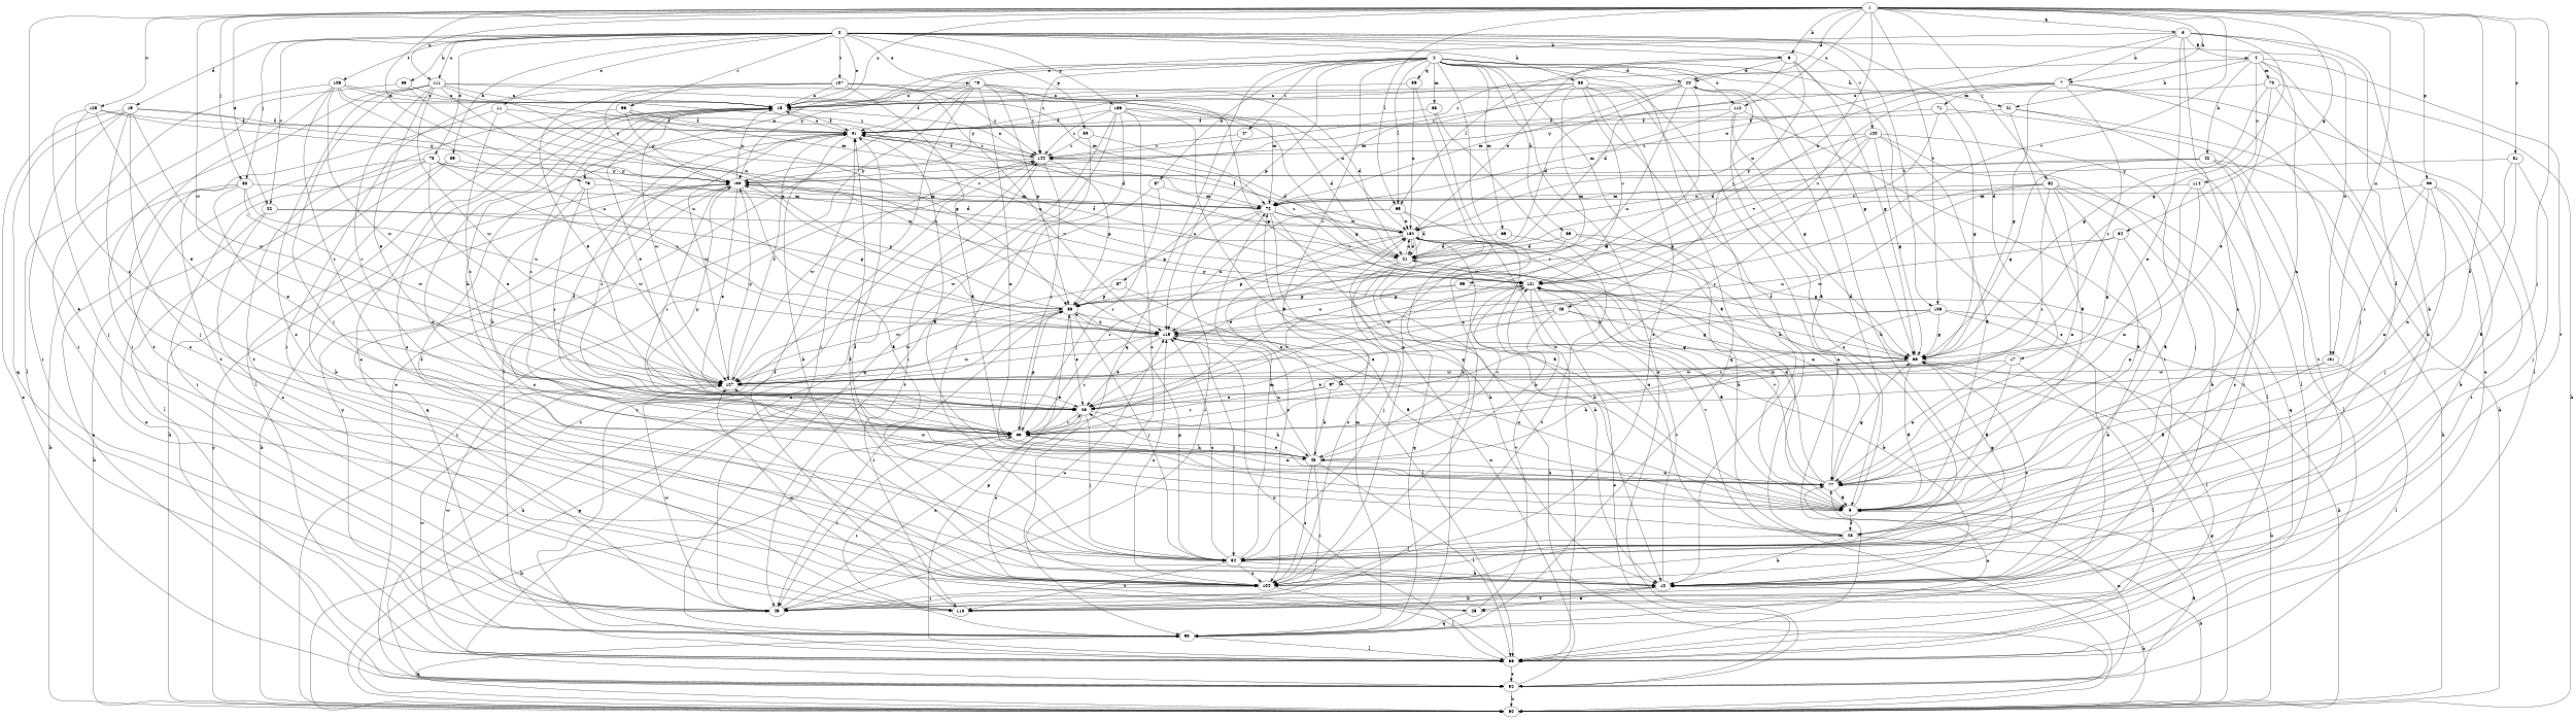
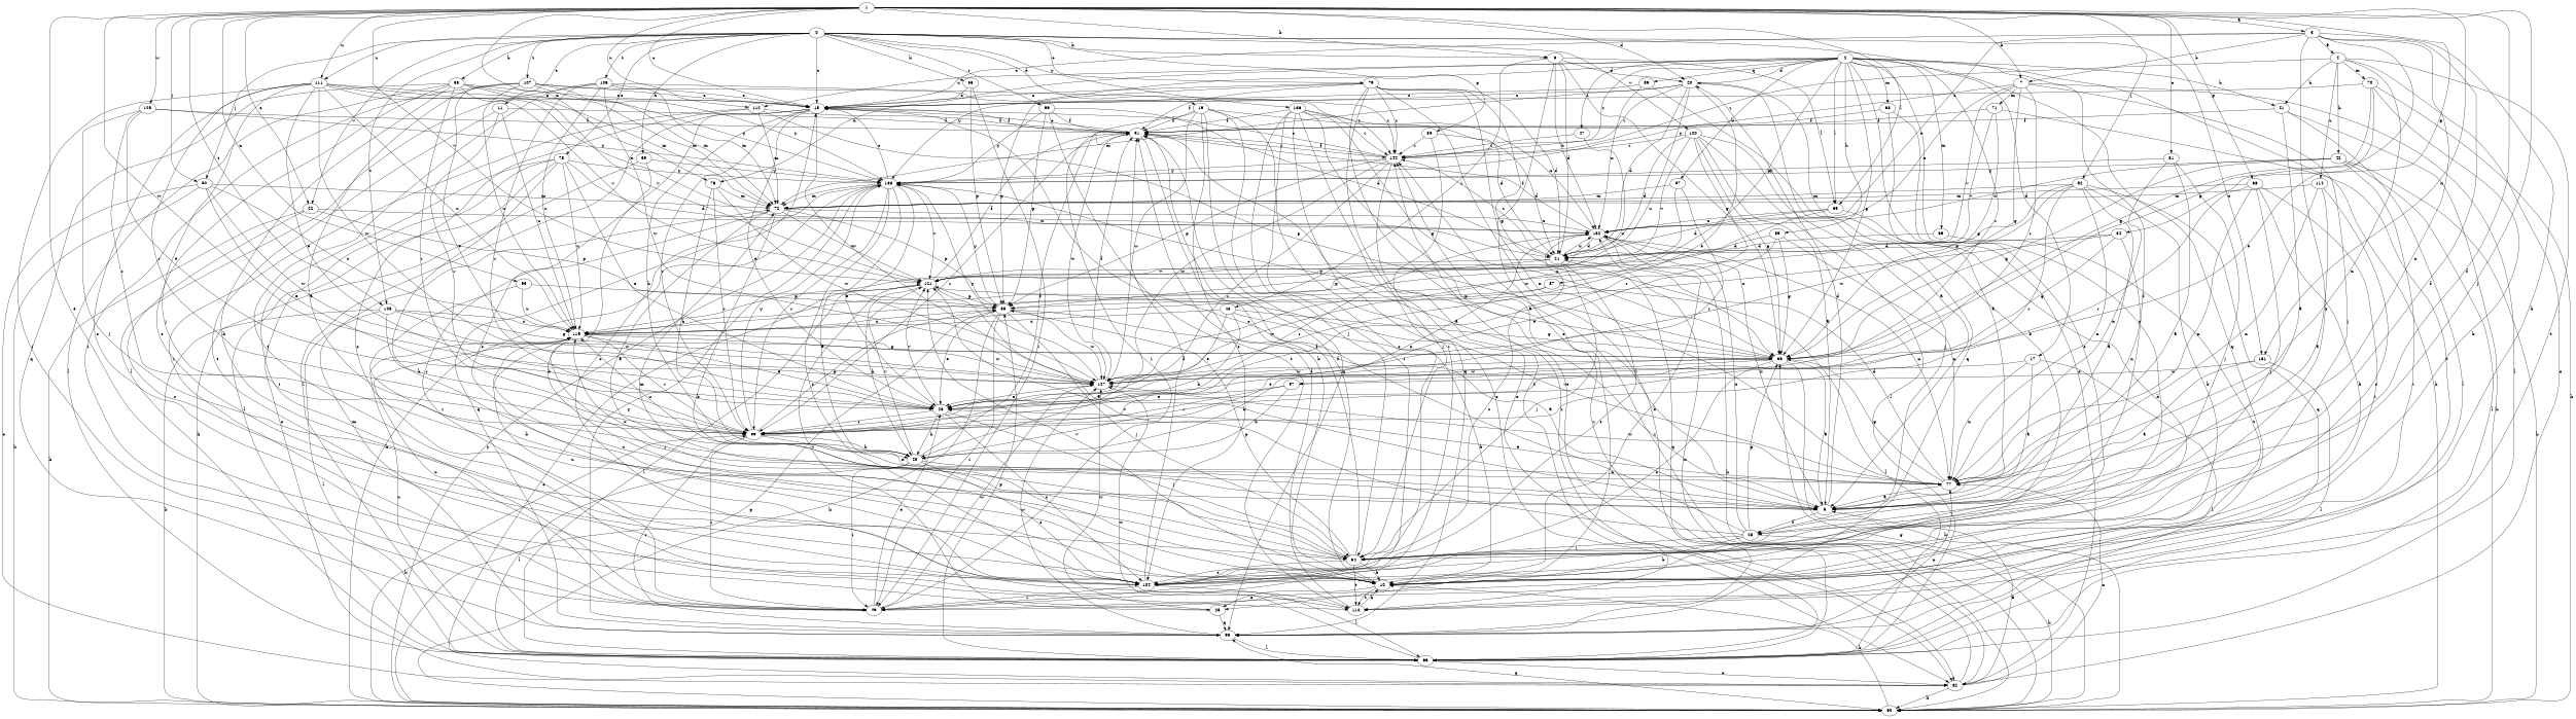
  strict digraph {
    0
    6
    11
    15
    17
    19
    22
    38
    39
    50
    55
    78
    79
    83
    96
    106
    107
    108
    111
    120
    131
    136
    20
    25
    65
    36
    132
    21
    48
    110
    115
    31
    99
    127
    104
    66
    26
    43
    77
    5
    54
    82
    93
    49
    60
    88
    121
    138
    10
    72
    144
    1
    3
    7
    28
    34
    52
    n58 [label=95]
    76
    81
    86
    112
    125
    4
    97
    71
    2
    41
    47
    57
    59
    68
    69
    87
    89
    42
    70
    114
    0 -> 6 [label=b]
    0 -> 11 [label=c]
    0 -> 15 [label=c]
    0 -> 17 [label=d]
    0 -> 19 [label=d]
    0 -> 22 [label=v]
    0 -> 38 [label=h]
    0 -> 39 [label=h]
    0 -> 50 [label=j]
    0 -> 55 [label=k]
    0 -> 78 [label=o]
    0 -> 79 [label=o]
    0 -> 83 [label=p]
    0 -> 96 [label=r]
    0 -> 106 [label=t]
    0 -> 107 [label=t]
    0 -> 108 [label=t]
    0 -> 111 [label=u]
    0 -> 120 [label=v]
    0 -> 131 [label=x]
    0 -> 136 [label=y]
    6 -> 20 [label=d]
    6 -> 25 [label=e]
    6 -> 65 [label=l]
    6 -> 36 [label=g]
    6 -> 132 [label=x]
    6 -> 21 [label=d]
    6 -> 48 [label=i]
    11 -> 110 [label=t]
    11 -> 115 [label=u]
    11 -> 31 [label=f]
    11 -> 99 [label=r]
    15 -> 31 [label=f]
    15 -> 99 [label=r]
    15 -> 127 [label=w]
    15 -> 104 [label=s]
    15 -> 66 [label=l]
    15 -> 26 [label=e]
    15 -> 43 [label=h]
    17 -> 127 [label=w]
    17 -> 66 [label=l]
    17 -> 77 [label=n]
    17 -> 5 [label=a]
    19 -> 132 [label=x]
    19 -> 31 [label=f]
    19 -> 127 [label=w]
    19 -> 104 [label=s]
    19 -> 54 [label=j]
    19 -> 82 [label=o]
    19 -> 93 [label=q]
    19 -> 49 [label=i]
    22 -> 132 [label=x]
    22 -> 104 [label=s]
    22 -> 60 [label=k]
    22 -> 88 [label=p]
    38 -> 15 [label=c]
    38 -> 99 [label=r]
    38 -> 104 [label=s]
    38 -> 66 [label=l]
    38 -> 93 [label=q]
    38 -> 121 [label=v]
    38 -> 138 [label=y]
    38 -> 10 [label=b]
    38 -> 72 [label=m]
    39 -> 60 [label=k]
    39 -> 138 [label=y]
    39 -> 10 [label=b]
    50 -> 115 [label=u]
    50 -> 127 [label=w]
    50 -> 26 [label=e]
    50 -> 82 [label=o]
    50 -> 60 [label=k]
    50 -> 72 [label=m]
    55 -> 15 [label=c]
    55 -> 49 [label=i]
    55 -> 88 [label=p]
    78 -> 21 [label=d]
    78 -> 115 [label=u]
    78 -> 66 [label=l]
    78 -> 26 [label=e]
    78 -> 82 [label=o]
    78 -> 49 [label=i]
    78 -> 138 [label=y]
+   78 -> 10 [label=b]
    79 -> 15 [label=c]
    79 -> 36 [label=g]
    79 -> 21 [label=d]
    79 -> 31 [label=f]
    79 -> 66 [label=l]
    79 -> 77 [label=n]
    79 -> 82 [label=o]
    79 -> 49 [label=i]
    79 -> 88 [label=p]
    79 -> 144 [label=z]
    83 -> 21 [label=d]
    83 -> 54 [label=j]
    83 -> 144 [label=z]
    96 -> 21 [label=d]
    96 -> 110 [label=t]
    96 -> 31 [label=f]
    96 -> 88 [label=p]
    96 -> 138 [label=y]
    106 -> 15 [label=c]
    106 -> 110 [label=t]
    106 -> 115 [label=u]
    106 -> 99 [label=r]
    106 -> 127 [label=w]
    106 -> 66 [label=l]
    106 -> 72 [label=m]
    106 -> 144 [label=z]
    107 -> 15 [label=c]
    107 -> 115 [label=u]
    107 -> 26 [label=e]
    107 -> 5 [label=a]
    107 -> 49 [label=i]
    107 -> 138 [label=y]
    107 -> 72 [label=m]
    107 -> 144 [label=z]
    108 -> 36 [label=g]
    108 -> 115 [label=u]
    108 -> 99 [label=r]
    108 -> 127 [label=w]
    108 -> 66 [label=l]
    108 -> 60 [label=k]
    111 -> 15 [label=c]
    111 -> 132 [label=x]
    111 -> 115 [label=u]
    111 -> 99 [label=r]
    111 -> 127 [label=w]
    111 -> 104 [label=s]
    111 -> 26 [label=e]
    111 -> 54 [label=j]
    111 -> 49 [label=i]
    111 -> 121 [label=v]
    111 -> 72 [label=m]
    120 -> 36 [label=g]
    120 -> 21 [label=d]
    120 -> 99 [label=r]
    120 -> 66 [label=l]
    120 -> 5 [label=a]
    120 -> 54 [label=j]
    120 -> 121 [label=v]
    120 -> 144 [label=z]
    131 -> 127 [label=w]
    131 -> 66 [label=l]
    131 -> 5 [label=a]
    136 -> 36 [label=g]
    136 -> 21 [label=d]
    136 -> 31 [label=f]
    136 -> 104 [label=s]
    136 -> 5 [label=a]
    136 -> 82 [label=o]
    136 -> 93 [label=q]
    136 -> 49 [label=i]
    136 -> 144 [label=z]
    20 -> 15 [label=c]
    20 -> 21 [label=d]
    20 -> 115 [label=u]
    20 -> 26 [label=e]
    20 -> 5 [label=a]
    20 -> 10 [label=b]
    20 -> 72 [label=m]
    20 -> 144 [label=z]
    25 -> 127 [label=w]
    25 -> 93 [label=q]
    25 -> 121 [label=v]
    65 -> 132 [label=x]
    65 -> 21 [label=d]
    65 -> 115 [label=u]
    65 -> 10 [label=b]
    36 -> 127 [label=w]
    36 -> 104 [label=s]
    36 -> 26 [label=e]
    36 -> 43 [label=h]
    36 -> 5 [label=a]
    36 -> 60 [label=k]
    36 -> 138 [label=y]
    132 -> 21 [label=d]
    132 -> 31 [label=f]
    132 -> 99 [label=r]
    132 -> 104 [label=s]
    132 -> 77 [label=n]
    132 -> 60 [label=k]
    132 -> 10 [label=b]
    21 -> 132 [label=x]
    21 -> 104 [label=s]
    21 -> 54 [label=j]
    21 -> 93 [label=q]
    21 -> 88 [label=p]
    21 -> 121 [label=v]
    21 -> 144 [label=z]
    48 -> 36 [label=g]
    48 -> 115 [label=u]
    48 -> 26 [label=e]
    48 -> 43 [label=h]
    48 -> 10 [label=b]
    110 -> 15 [label=c]
    110 -> 31 [label=f]
    110 -> 10 [label=b]
    115 -> 36 [label=g]
    115 -> 99 [label=r]
    115 -> 127 [label=w]
    115 -> 26 [label=e]
    115 -> 54 [label=j]
    31 -> 15 [label=c]
    31 -> 99 [label=r]
    31 -> 127 [label=w]
    31 -> 5 [label=a]
    31 -> 10 [label=b]
    31 -> 144 [label=z]
    99 -> 43 [label=h]
    99 -> 77 [label=n]
    99 -> 49 [label=i]
    99 -> 60 [label=k]
    99 -> 88 [label=p]
    99 -> 138 [label=y]
    127 -> 31 [label=f]
    127 -> 26 [label=e]
    127 -> 138 [label=y]
    104 -> 115 [label=u]
    104 -> 31 [label=f]
    104 -> 66 [label=l]
    104 -> 49 [label=i]
    66 -> 115 [label=u]
    66 -> 127 [label=w]
    66 -> 82 [label=o]
    66 -> 88 [label=p]
    66 -> 144 [label=z]
    26 -> 99 [label=r]
    26 -> 104 [label=s]
    26 -> 43 [label=h]
    26 -> 54 [label=j]
    26 -> 121 [label=v]
    43 -> 132 [label=x]
    43 -> 115 [label=u]
    43 -> 31 [label=f]
    43 -> 104 [label=s]
    43 -> 66 [label=l]
    43 -> 77 [label=n]
    43 -> 49 [label=i]
    43 -> 121 [label=v]
    77 -> 36 [label=g]
    77 -> 21 [label=d]
    77 -> 127 [label=w]
    77 -> 26 [label=e]
    77 -> 5 [label=a]
    77 -> 121 [label=v]
    5 -> 20 [label=d]
    5 -> 132 [label=x]
    5 -> 115 [label=u]
    5 -> 28 [label=f]
    54 -> 110 [label=t]
    54 -> 115 [label=u]
    54 -> 31 [label=f]
    54 -> 104 [label=s]
    54 -> 88 [label=p]
    54 -> 10 [label=b]
    54 -> 72 [label=m]
    82 -> 132 [label=x]
    82 -> 77 [label=n]
    82 -> 5 [label=a]
    82 -> 60 [label=k]
    82 -> 144 [label=z]
    93 -> 99 [label=r]
    93 -> 127 [label=w]
    93 -> 66 [label=l]
    93 -> 77 [label=n]
    93 -> 138 [label=y]
    93 -> 72 [label=m]
    49 -> 115 [label=u]
    49 -> 127 [label=w]
    49 -> 26 [label=e]
    60 -> 36 [label=g]
    60 -> 93 [label=q]
    60 -> 88 [label=p]
    60 -> 138 [label=y]
    60 -> 10 [label=b]
    60 -> 144 [label=z]
    88 -> 115 [label=u]
    88 -> 127 [label=w]
    88 -> 26 [label=e]
    88 -> 5 [label=a]
    88 -> 54 [label=j]
    88 -> 49 [label=i]
    88 -> 60 [label=k]
    88 -> 138 [label=y]
    121 -> 31 [label=f]
    121 -> 66 [label=l]
    121 -> 43 [label=h]
    121 -> 5 [label=a]
    121 -> 82 [label=o]
    121 -> 88 [label=p]
    138 -> 15 [label=c]
    138 -> 99 [label=r]
    138 -> 104 [label=s]
    138 -> 26 [label=e]
    138 -> 5 [label=a]
    138 -> 93 [label=q]
    138 -> 60 [label=k]
    138 -> 121 [label=v]
    138 -> 72 [label=m]
    10 -> 25 [label=e]
    10 -> 110 [label=t]
    10 -> 31 [label=f]
    10 -> 121 [label=v]
    72 -> 132 [label=x]
    72 -> 5 [label=a]
    72 -> 49 [label=i]
    72 -> 88 [label=p]
    72 -> 121 [label=v]
    72 -> 10 [label=b]
    144 -> 15 [label=c]
    144 -> 110 [label=t]
    144 -> 31 [label=f]
    144 -> 99 [label=r]
    144 -> 127 [label=w]
    144 -> 88 [label=p]
    144 -> 138 [label=y]
    1 -> 6 [label=b]
    1 -> 15 [label=c]
    1 -> 22 [label=e]
    1 -> 50 [label=j]
    1 -> 108 [label=t]
    1 -> 111 [label=u]
    1 -> 131 [label=x]
    1 -> 20 [label=d]
    1 -> 25 [label=e]
    1 -> 65 [label=l]
    1 -> 127 [label=w]
    1 -> 54 [label=j]
    1 -> 121 [label=v]
    1 -> 3 [label=a]
    1 -> 7 [label=b]
    1 -> 28 [label=f]
    1 -> 34 [label=g]
    1 -> 52 [label=j]
    1 -> n58 [label=n]
    1 -> 76 [label=n]
    1 -> 81 [label=o]
    1 -> 86 [label=p]
    1 -> 112 [label=u]
    1 -> 125 [label=w]
    3 -> 15 [label=c]
    3 -> 36 [label=g]
    3 -> 132 [label=x]
    3 -> 104 [label=s]
    3 -> 77 [label=n]
    3 -> 10 [label=b]
    3 -> 7 [label=b]
    3 -> 28 [label=f]
    3 -> 4 [label=a]
    7 -> 36 [label=g]
    7 -> 132 [label=x]
    7 -> 66 [label=l]
    7 -> 54 [label=j]
    7 -> 121 [label=v]
    7 -> 138 [label=y]
    7 -> 97 [label=r]
    7 -> 71 [label=m]
    28 -> 15 [label=c]
    28 -> 36 [label=g]
    28 -> 132 [label=x]
    28 -> 54 [label=j]
    28 -> 60 [label=k]
    28 -> 121 [label=v]
    28 -> 10 [label=b]
    34 -> 36 [label=g]
    34 -> 21 [label=d]
    34 -> 115 [label=u]
    34 -> 77 [label=n]
    52 -> 99 [label=r]
    52 -> 127 [label=w]
    52 -> 77 [label=n]
    52 -> 5 [label=a]
    52 -> 93 [label=q]
    52 -> 88 [label=p]
    52 -> 10 [label=b]
    52 -> 72 [label=m]
    n58 -> 115 [label=u]
    n58 -> 88 [label=p]
    n58 -> 10 [label=b]
    76 -> 99 [label=r]
    76 -> 127 [label=w]
    76 -> 43 [label=h]
    76 -> 72 [label=m]
    81 -> 77 [label=n]
    81 -> 5 [label=a]
    81 -> 54 [label=j]
    81 -> 138 [label=y]
    86 -> 99 [label=r]
    86 -> 77 [label=n]
    86 -> 54 [label=j]
    86 -> 49 [label=i]
    86 -> 10 [label=b]
    86 -> 72 [label=m]
    112 -> 36 [label=g]
    112 -> 31 [label=f]
    112 -> 104 [label=s]
    112 -> 49 [label=i]
    112 -> 72 [label=m]
    125 -> 31 [label=f]
    125 -> 99 [label=r]
    125 -> 26 [label=e]
    125 -> 54 [label=j]
    125 -> 138 [label=y]
    4 -> 110 [label=t]
    4 -> 77 [label=n]
    4 -> 82 [label=o]
    4 -> 144 [label=z]
    4 -> 41 [label=h]
    4 -> 42 [label=h]
    4 -> 70 [label=m]
    4 -> 114 [label=u]
    97 -> 99 [label=r]
    97 -> 26 [label=e]
    97 -> 43 [label=h]
    71 -> 36 [label=g]
    71 -> 110 [label=t]
    71 -> 31 [label=f]
    71 -> 121 [label=v]
    2 -> 20 [label=d]
    2 -> 65 [label=l]
    2 -> 36 [label=g]
    2 -> 104 [label=s]
    2 -> 82 [label=o]
    2 -> 93 [label=q]
    2 -> 60 [label=k]
    2 -> 138 [label=y]
    2 -> 144 [label=z]
    2 -> 28 [label=f]
    2 -> 76 [label=n]
    2 -> 112 [label=u]
    2 -> 97 [label=r]
    2 -> 41 [label=h]
    2 -> 47 [label=i]
    2 -> 57 [label=k]
    2 -> 59 [label=k]
    2 -> 68 [label=m]
    2 -> 69 [label=m]
    2 -> 87 [label=p]
    2 -> 89 [label=q]
    41 -> 31 [label=f]
    41 -> 66 [label=l]
    41 -> 5 [label=a]
    41 -> 60 [label=k]
    47 -> 115 [label=u]
    47 -> 144 [label=z]
    57 -> 99 [label=r]
    57 -> 127 [label=w]
    57 -> 72 [label=m]
    59 -> 36 [label=g]
    59 -> 21 [label=d]
    59 -> 26 [label=e]
    59 -> 77 [label=n]
    68 -> 31 [label=f]
    68 -> 104 [label=s]
    68 -> 5 [label=a]
    69 -> 21 [label=d]
    69 -> 110 [label=t]
    87 -> 127 [label=w]
    87 -> 66 [label=l]
    87 -> 88 [label=p]
    89 -> 15 [label=c]
    89 -> 132 [label=x]
    89 -> 93 [label=q]
    42 -> 36 [label=g]
    42 -> 132 [label=x]
    42 -> 66 [label=l]
    42 -> 49 [label=i]
    42 -> 60 [label=k]
    42 -> 138 [label=y]
    70 -> 15 [label=c]
    70 -> 36 [label=g]
    70 -> 26 [label=e]
    70 -> 60 [label=k]
    70 -> 10 [label=b]
    114 -> 104 [label=s]
    114 -> 77 [label=n]
    114 -> 5 [label=a]
    114 -> 72 [label=m]
  }
